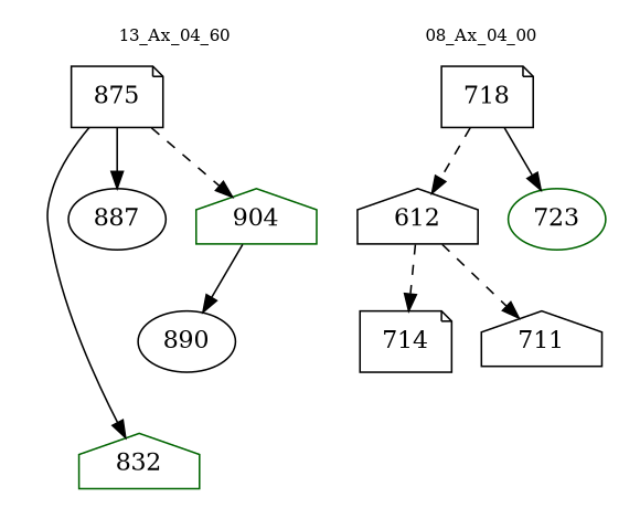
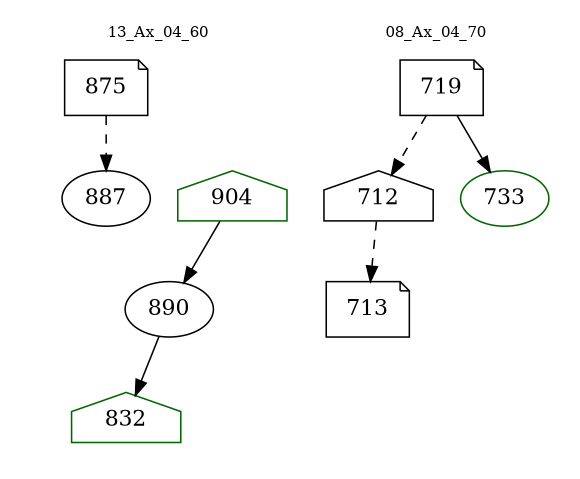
  digraph {
    node [color=black shape=house]
    edge [color=black style=dashed]
    n1 [label=875 shape=note]
    n2 [color=darkgreen label=832]
    n3 [label=887 shape=ellipse]
    n4 [color=darkgreen label=904]
    n5 [label=890 shape=ellipse]
-   n6 [label=718 shape=note]
-   n7 [label=612]
-   n8 [color=darkgreen label=723 shape=ellipse]
-   n9 [label=714 shape=note]
-   n10 [label=711]
+   n6 [label=719 shape=note]
+   n7 [label=712]
+   n8 [color=darkgreen label=733 shape=ellipse]
+   n9 [label=713 shape=note]
    subgraph cluster_1 {
      color=white
      fontsize=10
      label="13_Ax_04_60"
      n1
      n2
      n3
      n4
      n5
    }
    subgraph cluster_2 {
      color=white
      fontsize=10
-     label="08_Ax_04_00"
+     label="08_Ax_04_70"
      n6
      n7
      n8
      n9
-     n10
    }
-   n1 -> n2 [style=solid]
-   n1 -> n3 [style=solid]
-   n1 -> n4
+   n5 -> n2 [style=solid]
+   n1 -> n3
    n4 -> n5 [style=solid]
    n6 -> n7
    n6 -> n8 [style=solid]
    n7 -> n9
-   n7 -> n10
  }
